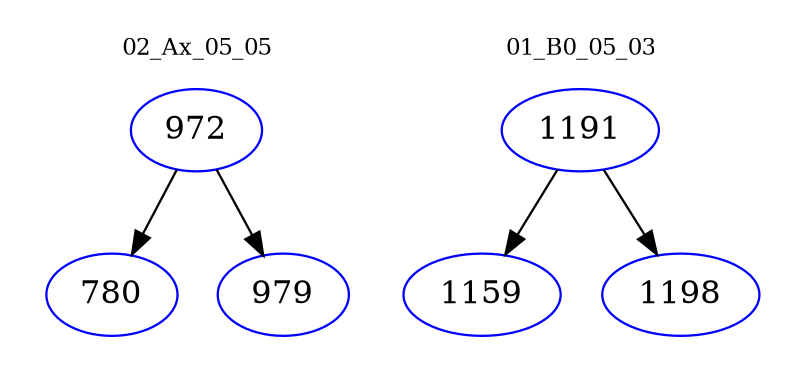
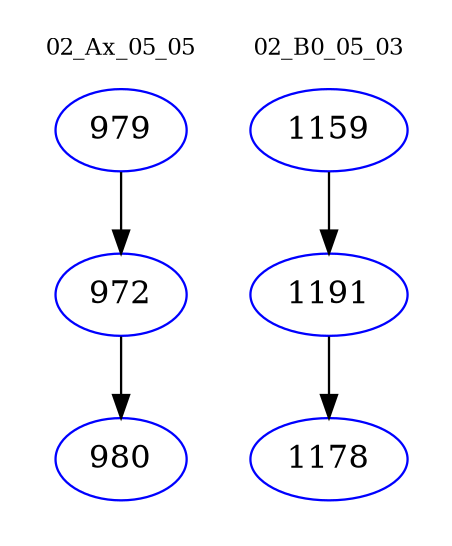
  digraph {
    node [color=blue]
    edge [color=black]
    n1 [label=972]
-   n2 [label=780]
+   n2 [label=980]
    n3 [label=979]
    n4 [label=1191]
    n5 [label=1159]
-   n6 [label=1198]
+   n6 [label=1178]
    subgraph cluster_1 {
      color=white
      fontsize=10
      label="02_Ax_05_05"
      n1
      n2
      n3
    }
    subgraph cluster_2 {
      color=white
      fontsize=10
-     label="01_B0_05_03"
+     label="02_B0_05_03"
      n4
      n5
      n6
    }
    n1 -> n2
-   n1 -> n3
-   n4 -> n5
+   n3 -> n1
+   n5 -> n4
    n4 -> n6
  }
